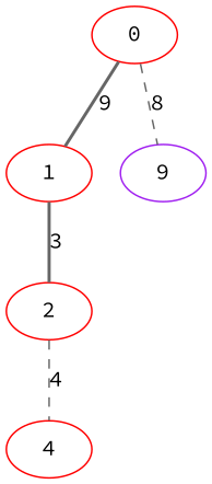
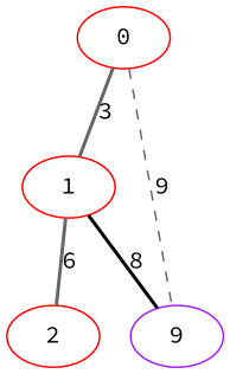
  graph {
    fontname="Source Code Pro"
    node [color=red fontname="Source Code Pro" weight=1]
    edge [color=gray40 fontname="Source Code Pro" style=bold]
    0
    1
    n3 [color=purple label=9 weight=4]
    2
-   4
-   0 -- 1 [label=9]
-   0 -- n3 [label=8 style=dashed]
-   1 -- 2 [label=3]
-   2 -- 4 [label=4 style=dashed]
+   0 -- 1 [label=3]
+   0 -- n3 [label=9 style=dashed]
+   1 -- n3 [color=black label=8]
+   1 -- 2 [label=6]
  }
